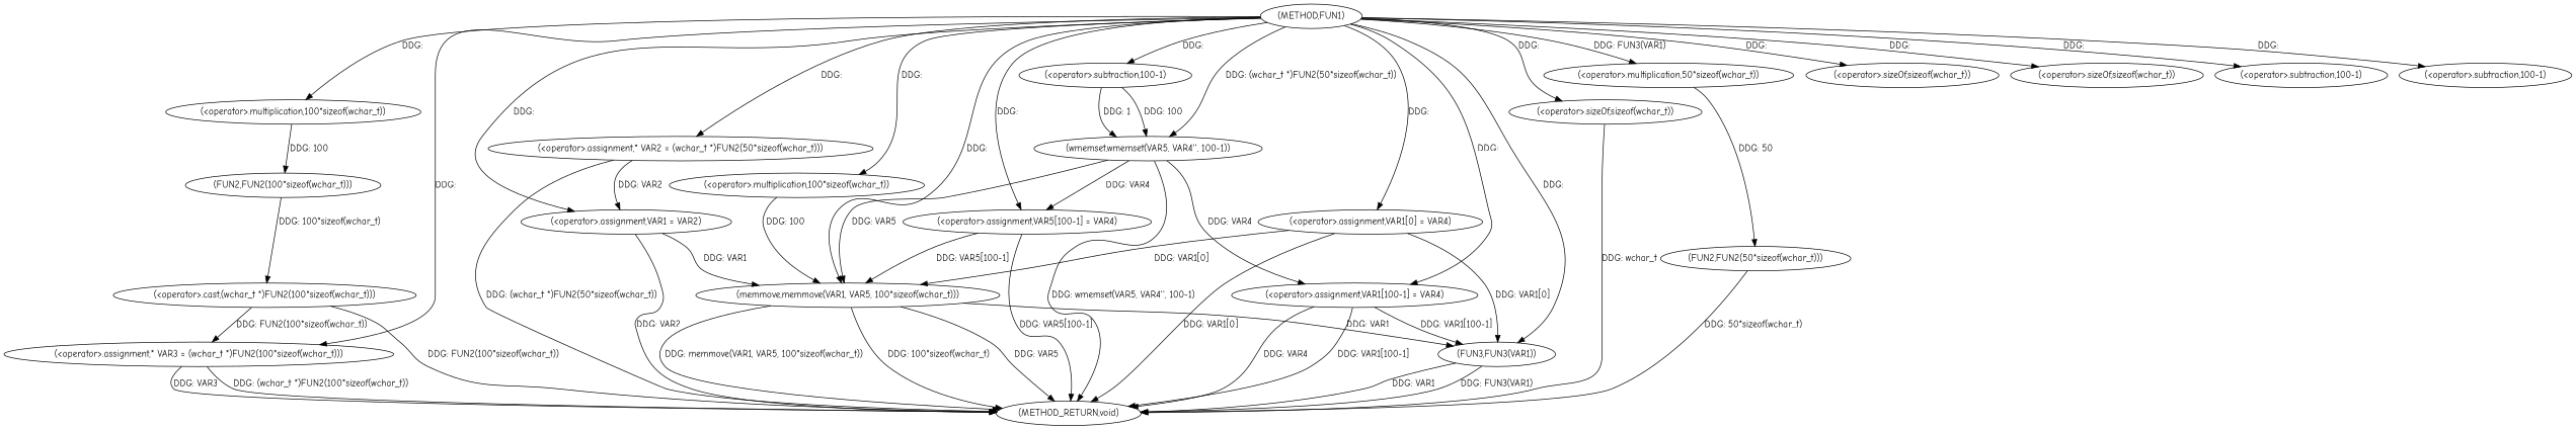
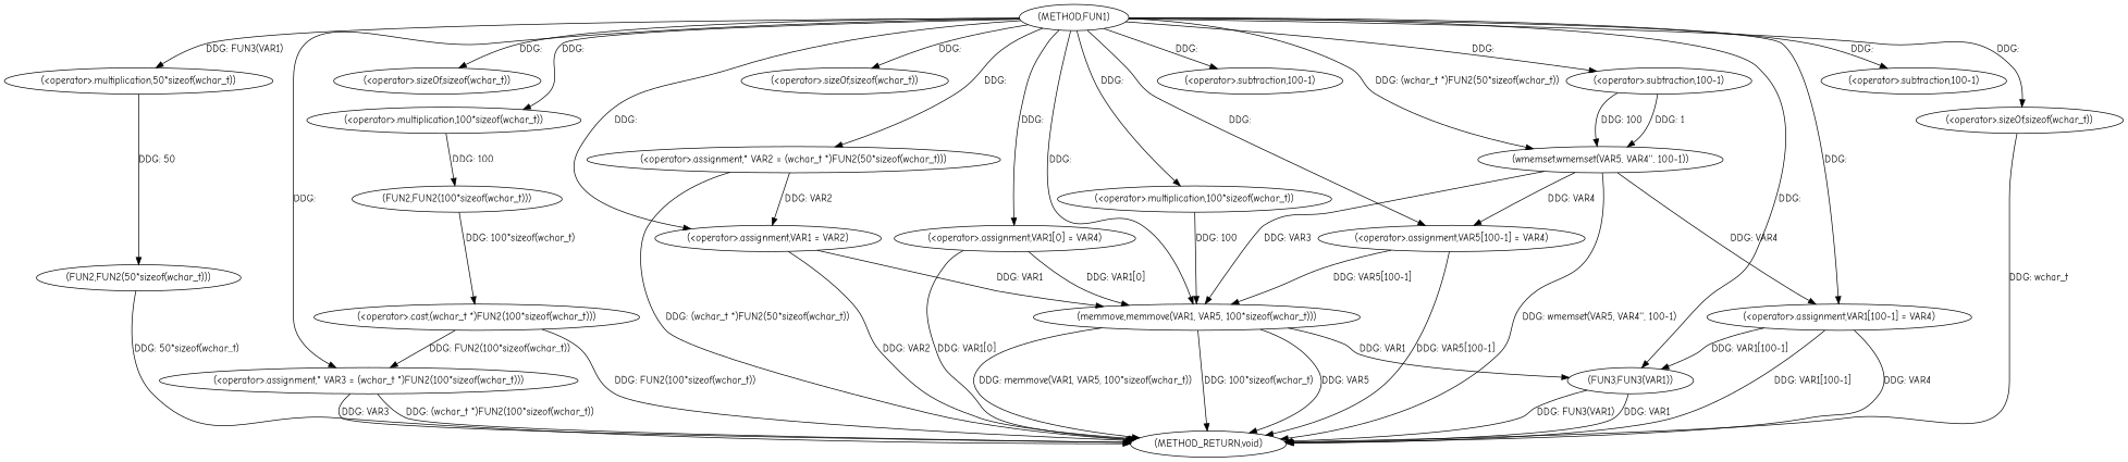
  digraph {
    fontname="Comic Neue"
    node [fontname="Comic Neue"]
    edge [fontname="Comic Neue"]
    n1 [label="(METHOD,FUN1)"]
    n2 [label="(<operator>.assignment,* VAR2 = (wchar_t *)FUN2(50*sizeof(wchar_t)))"]
    n3 [label="(<operator>.multiplication,50*sizeof(wchar_t))"]
    n4 [label="(<operator>.sizeOf,sizeof(wchar_t))"]
    n5 [label="(<operator>.assignment,* VAR3 = (wchar_t *)FUN2(100*sizeof(wchar_t)))"]
    n6 [label="(<operator>.multiplication,100*sizeof(wchar_t))"]
    n7 [label="(<operator>.sizeOf,sizeof(wchar_t))"]
    n8 [label="(<operator>.assignment,VAR1 = VAR2)"]
    n9 [label="(<operator>.assignment,VAR1[0] = VAR4)"]
    n10 [label="(wmemset,wmemset(VAR5, VAR4'', 100-1))"]
    n11 [label="(<operator>.subtraction,100-1)"]
    n12 [label="(<operator>.assignment,VAR5[100-1] = VAR4)"]
    n13 [label="(<operator>.subtraction,100-1)"]
    n14 [label="(memmove,memmove(VAR1, VAR5, 100*sizeof(wchar_t)))"]
    n15 [label="(<operator>.multiplication,100*sizeof(wchar_t))"]
    n16 [label="(<operator>.sizeOf,sizeof(wchar_t))"]
    n17 [label="(<operator>.assignment,VAR1[100-1] = VAR4)"]
    n18 [label="(<operator>.subtraction,100-1)"]
    n19 [label="(FUN3,FUN3(VAR1))"]
    n20 [label="(METHOD_RETURN,void)"]
    n21 [label="(FUN2,FUN2(50*sizeof(wchar_t)))"]
    n22 [label="(FUN2,FUN2(100*sizeof(wchar_t)))"]
    n23 [label="(<operator>.cast,(wchar_t *)FUN2(100*sizeof(wchar_t)))"]
    n1 -> n2 [label="DDG: "]
    n1 -> n3 [label="DDG: FUN3(VAR1)"]
    n1 -> n4 [label="DDG: "]
    n1 -> n5 [label="DDG: "]
    n1 -> n6 [label="DDG: "]
    n1 -> n7 [label="DDG: "]
    n1 -> n8 [label="DDG: "]
    n1 -> n9 [label="DDG: "]
    n1 -> n10 [label="DDG: (wchar_t *)FUN2(50*sizeof(wchar_t))"]
    n1 -> n11 [label="DDG: "]
    n1 -> n12 [label="DDG: "]
    n1 -> n13 [label="DDG: "]
    n1 -> n14 [label="DDG: "]
    n1 -> n15 [label="DDG: "]
    n1 -> n16 [label="DDG: "]
    n1 -> n17 [label="DDG: "]
    n1 -> n18 [label="DDG: "]
    n1 -> n19 [label="DDG: "]
    n2 -> n8 [label="DDG: VAR2"]
    n2 -> n20 [label="DDG: (wchar_t *)FUN2(50*sizeof(wchar_t))"]
    n3 -> n21 [label="DDG: 50"]
    n5 -> n20 [label="DDG: VAR3"]
    n5 -> n20 [label="DDG: (wchar_t *)FUN2(100*sizeof(wchar_t))"]
    n6 -> n22 [label="DDG: 100"]
    n8 -> n14 [label="DDG: VAR1"]
    n8 -> n20 [label="DDG: VAR2"]
    n9 -> n14 [label="DDG: VAR1[0]"]
-   n9 -> n19 [label="DDG: VAR1[0]"]
    n9 -> n20 [label="DDG: VAR1[0]"]
    n10 -> n12 [label="DDG: VAR4"]
-   n10 -> n14 [label="DDG: VAR5"]
+   n10 -> n14 [label="DDG: VAR3"]
    n10 -> n17 [label="DDG: VAR4"]
    n10 -> n20 [label="DDG: wmemset(VAR5, VAR4'', 100-1)"]
    n11 -> n10 [label="DDG: 100"]
    n11 -> n10 [label="DDG: 1"]
    n12 -> n14 [label="DDG: VAR5[100-1]"]
    n12 -> n20 [label="DDG: VAR5[100-1]"]
    n14 -> n19 [label="DDG: VAR1"]
    n14 -> n20 [label="DDG: memmove(VAR1, VAR5, 100*sizeof(wchar_t))"]
    n14 -> n20 [label="DDG: 100*sizeof(wchar_t)"]
    n14 -> n20 [label="DDG: VAR5"]
    n15 -> n14 [label="DDG: 100"]
    n16 -> n20 [label="DDG: wchar_t"]
    n17 -> n19 [label="DDG: VAR1[100-1]"]
    n17 -> n20 [label="DDG: VAR4"]
    n17 -> n20 [label="DDG: VAR1[100-1]"]
    n19 -> n20 [label="DDG: FUN3(VAR1)"]
    n19 -> n20 [label="DDG: VAR1"]
    n21 -> n20 [label="DDG: 50*sizeof(wchar_t)"]
    n22 -> n23 [label="DDG: 100*sizeof(wchar_t)"]
    n23 -> n5 [label="DDG: FUN2(100*sizeof(wchar_t))"]
    n23 -> n20 [label="DDG: FUN2(100*sizeof(wchar_t))"]
  }
